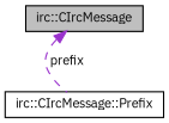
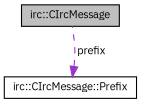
  digraph {
    fontname="IBM Plex Sans"
    node [color=black fontname="IBM Plex Sans" fontsize=10 shape=record style=filled]
    n1 [fillcolor=grey75 fontcolor=black height=0.2 label="irc::CIrcMessage" width=0.4]
    n2 [fillcolor=white height=0.2 label="irc::CIrcMessage::Prefix" width=0.4]
-   n1 -> n2 [color=darkorchid3 dir=back fontname="IBM Plex Sans" fontsize=10 label=" prefix" labelfontname=Helvetica labelfontsize=10 style=dashed]
+   n2 -> n1 [color=darkorchid3 dir=back fontname="IBM Plex Sans" fontsize=10 label=" prefix" labelfontname=Helvetica labelfontsize=10 style=dashed]
  }
